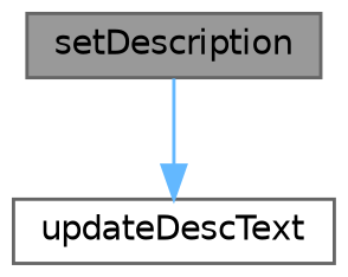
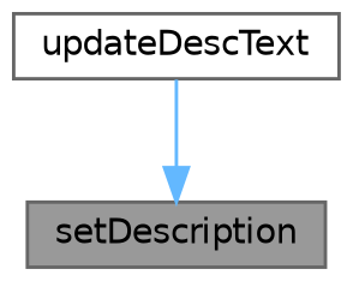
  digraph {
    rankdir=TB
    node [fontname=Helvetica fontsize=10 shape=box style=filled]
    n1 [color=gray40 fillcolor=grey60 fontcolor=black height=0.2 label=setDescription width=0.4]
    n2 [color=grey40 fillcolor=white height=0.2 label=updateDescText width=0.4]
-   n1 -> n2 [color=steelblue1 fontname=Helvetica fontsize=10 labelfontname=Helvetica labelfontsize=10 style=solid]
+   n2 -> n1 [color=steelblue1 fontname=Helvetica fontsize=10 labelfontname=Helvetica labelfontsize=10 style=solid]
  }
